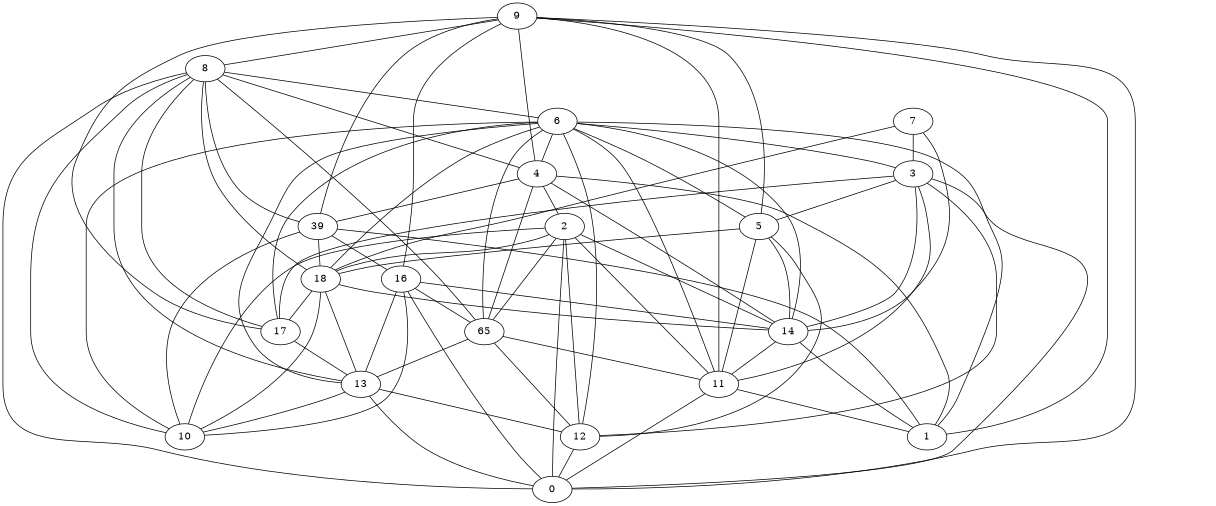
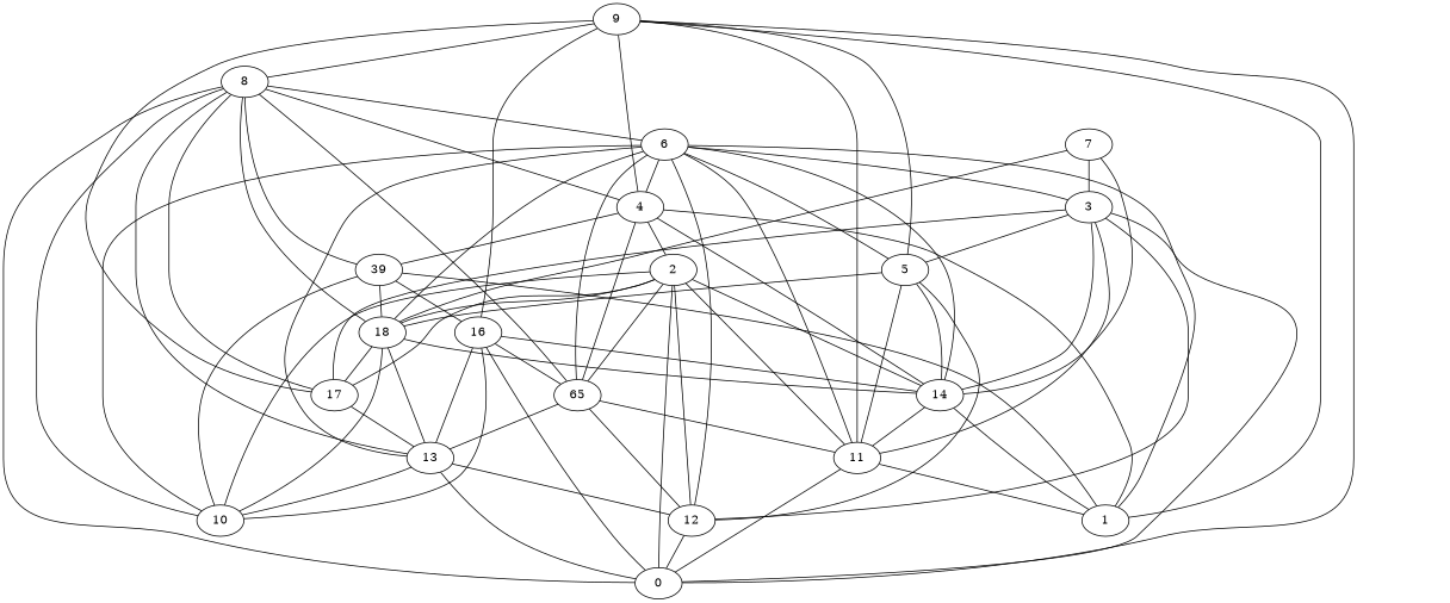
  digraph {
    edge [color=black dir=none]
    4
    n2 [label=65]
    n3 [label=39]
    14
    2
    1
    11
    13
    12
    10
    18
    16
    0
    8
    6
    5
    17
    3
    9
    7
    subgraph sub_1 {
      4
      n2
      n3
      14
      2
      1
      11
      13
      12
      10
      18
      16
      0
      8
      6
      5
      17
      3
      9
      7
    }
    4 -> n2
    4 -> n3
    4 -> 14
    4 -> 2
    4 -> 1
    n2 -> 11
    n2 -> 13
    n2 -> 12
    n3 -> 1
    n3 -> 10
    n3 -> 18
    n3 -> 16
    14 -> 1
    14 -> 11
    2 -> n2
    2 -> 14
    2 -> 11
    2 -> 12
    2 -> 10
    2 -> 18
    2 -> 0
    11 -> 1
    11 -> 0
    13 -> 12
    13 -> 10
    13 -> 0
    12 -> 0
    18 -> 14
    18 -> 13
    18 -> 10
    18 -> 17
    16 -> n2
    16 -> 14
    16 -> 13
    16 -> 10
    16 -> 0
    8 -> 4
    8 -> n2
    8 -> n3
    8 -> 13
    8 -> 10
    8 -> 18
    8 -> 0
    8 -> 6
    8 -> 17
    6 -> 4
    6 -> n2
    6 -> 14
    6 -> 1
    6 -> 11
    6 -> 13
    6 -> 12
    6 -> 10
    6 -> 18
    6 -> 5
-   6 -> 17
+   2 -> 17
    6 -> 3
    5 -> 14
    5 -> 11
    5 -> 12
    5 -> 18
    17 -> 13
    3 -> 14
    3 -> 11
    3 -> 12
    3 -> 0
    3 -> 5
    3 -> 17
    9 -> 4
-   9 -> n3
    9 -> 1
    9 -> 11
    9 -> 16
    9 -> 0
    9 -> 8
    9 -> 5
    9 -> 17
    7 -> 14
    7 -> 18
    7 -> 3
  }
